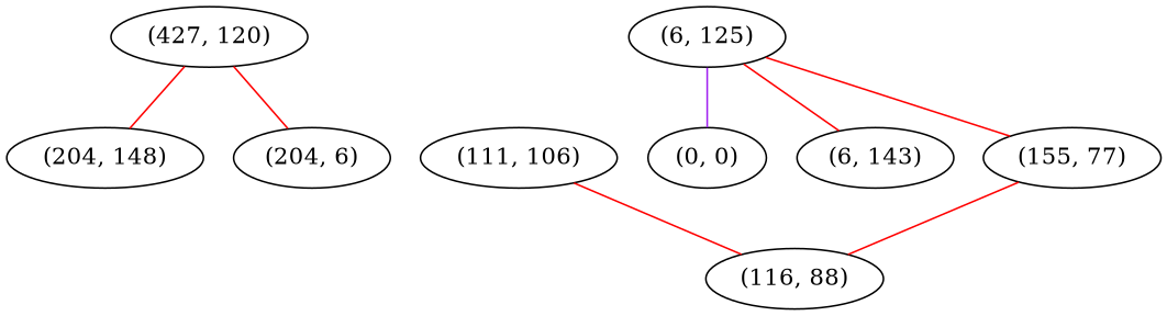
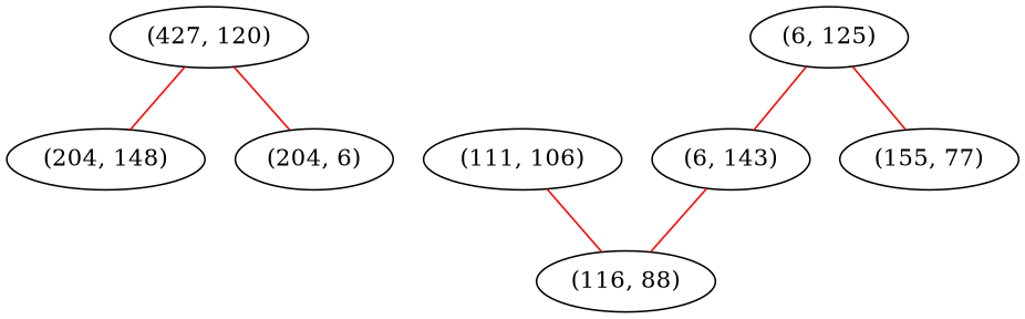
  graph {
    edge [color=red weight=1]
    n1 [label="(427, 120)"]
    "(204, 148)"
    "(204, 6)"
    n4 [label="(116, 88)"]
    "(111, 106)"
    "(6, 125)"
-   "(0, 0)"
    "(6, 143)"
    "(155, 77)"
    n1 -- "(204, 148)"
    n1 -- "(204, 6)"
    "(111, 106)" -- n4
-   "(6, 125)" -- "(0, 0)" [color=purple weight=4]
    "(6, 125)" -- "(6, 143)"
    "(6, 125)" -- "(155, 77)"
-   "(155, 77)" -- n4
+   "(6, 143)" -- n4
  }
